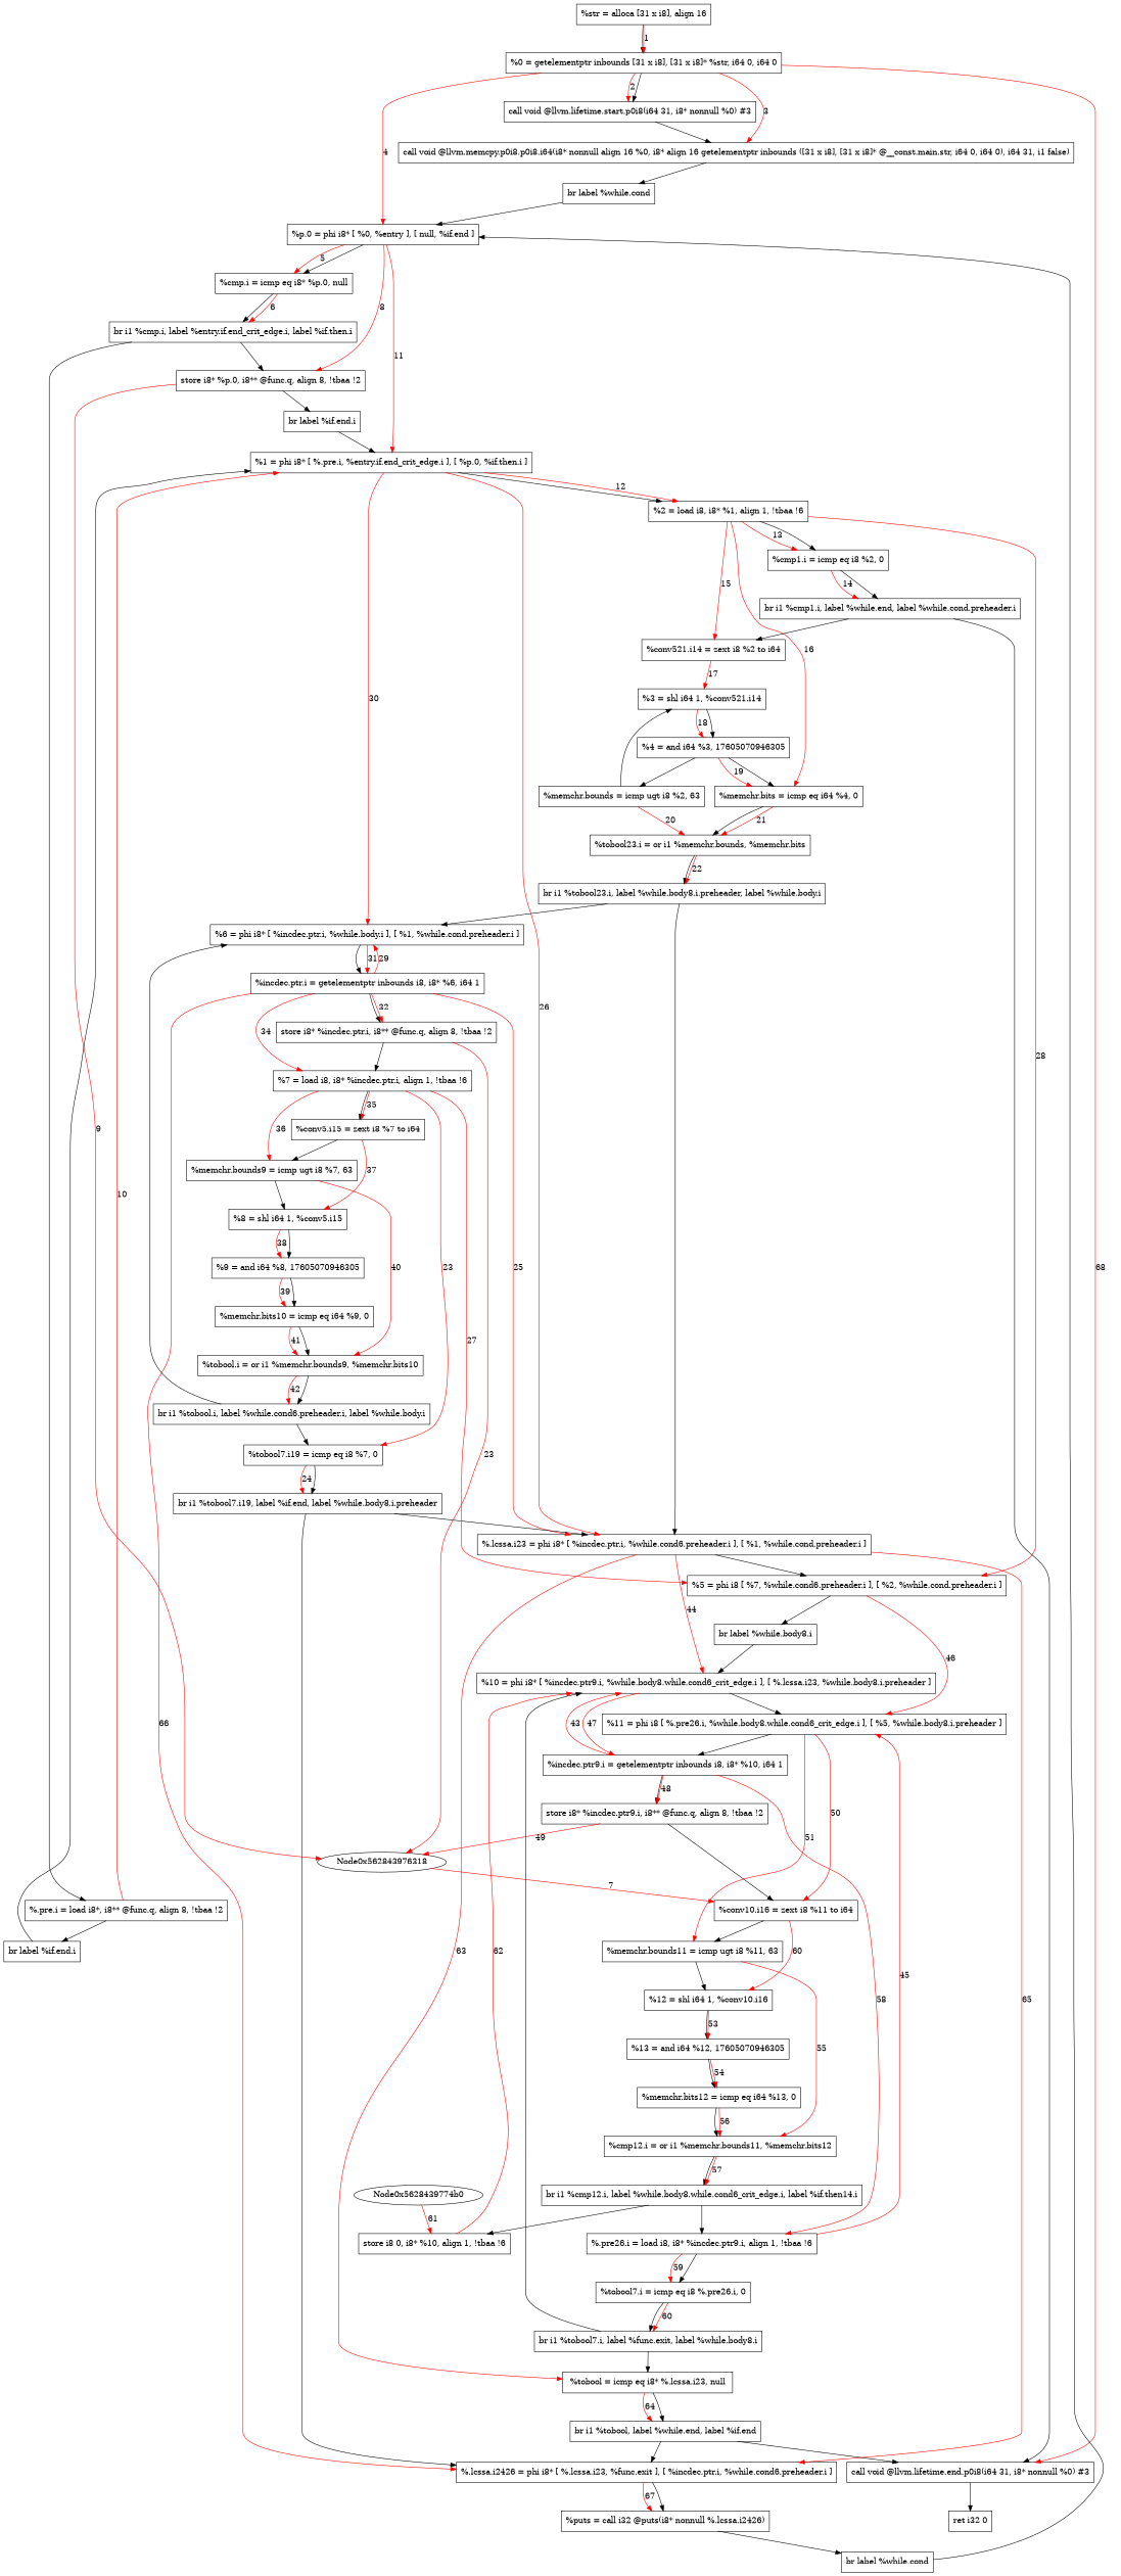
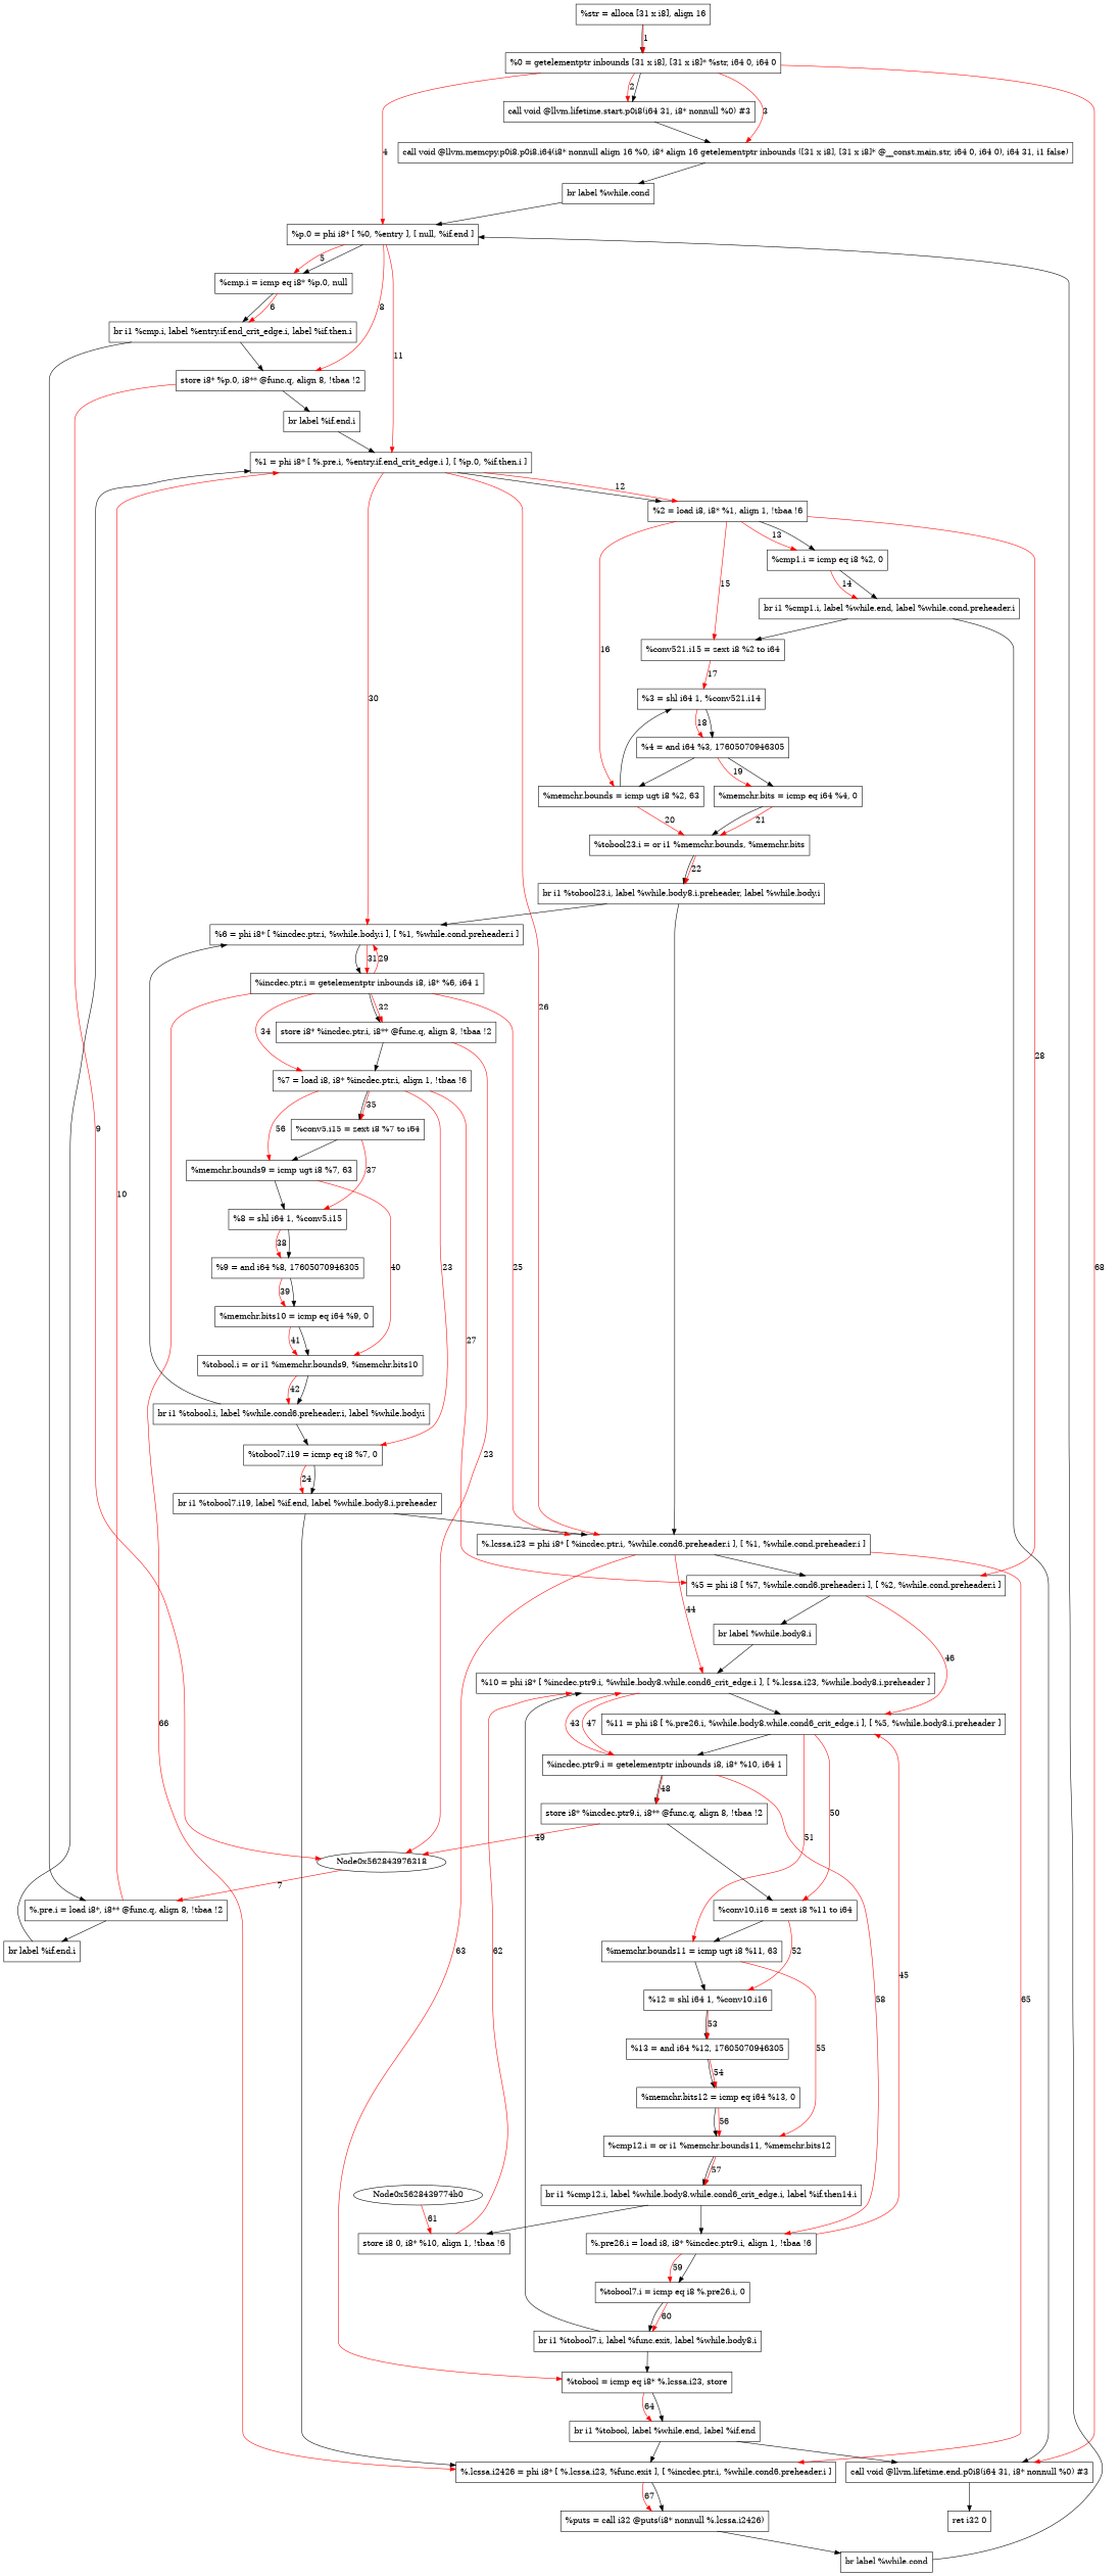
  digraph {
    node [shape=record]
    edge [color=red]
    n1 [label="  %str = alloca [31 x i8], align 16"]
    n2 [label="  %0 = getelementptr inbounds [31 x i8], [31 x i8]* %str, i64 0, i64 0"]
    n3 [label="  call void @llvm.lifetime.start.p0i8(i64 31, i8* nonnull %0) #3"]
    n4 [label="  call void @llvm.memcpy.p0i8.p0i8.i64(i8* nonnull align 16 %0, i8* align 16 getelementptr inbounds ([31 x i8], [31 x i8]* @__const.main.str, i64 0, i64 0), i64 31, i1 false)"]
    n5 [label="  %p.0 = phi i8* [ %0, %entry ], [ null, %if.end ]"]
    n6 [label="  call void @llvm.lifetime.end.p0i8(i64 31, i8* nonnull %0) #3"]
    n7 [label="  br label %while.cond"]
    n8 [label="  %cmp.i = icmp eq i8* %p.0, null"]
    n9 [label="  store i8* %p.0, i8** @func.q, align 8, !tbaa !2"]
    n10 [label="  %1 = phi i8* [ %.pre.i, %entry.if.end_crit_edge.i ], [ %p.0, %if.then.i ]"]
    n11 [label="  ret i32 0"]
    n12 [label="  br i1 %cmp.i, label %entry.if.end_crit_edge.i, label %if.then.i"]
    n13 [label="  br label %if.end.i"]
    Node0x562843976318 [shape=""]
    n15 [label="  %2 = load i8, i8* %1, align 1, !tbaa !6"]
    n16 [label="  %.lcssa.i23 = phi i8* [ %incdec.ptr.i, %while.cond6.preheader.i ], [ %1, %while.cond.preheader.i ]"]
    n17 [label="  %6 = phi i8* [ %incdec.ptr.i, %while.body.i ], [ %1, %while.cond.preheader.i ]"]
    n18 [label="  %.pre.i = load i8*, i8** @func.q, align 8, !tbaa !2"]
    n19 [label="  br label %if.end.i"]
    n20 [label="  %cmp1.i = icmp eq i8 %2, 0"]
-   n21 [label="  %conv521.i14 = zext i8 %2 to i64"]
+   n21 [label="%conv521.i15 = zext i8 %2 to i64"]
    n22 [label="  %memchr.bounds = icmp ugt i8 %2, 63"]
    n23 [label="  %5 = phi i8 [ %7, %while.cond6.preheader.i ], [ %2, %while.cond.preheader.i ]"]
    n24 [label="  %.lcssa.i2426 = phi i8* [ %.lcssa.i23, %func.exit ], [ %incdec.ptr.i, %while.cond6.preheader.i ]"]
    n25 [label="  %10 = phi i8* [ %incdec.ptr9.i, %while.body8.while.cond6_crit_edge.i ], [ %.lcssa.i23, %while.body8.i.preheader ]"]
-   n26 [label="  %tobool = icmp eq i8* %.lcssa.i23, null"]
+   n26 [label="%tobool = icmp eq i8* %.lcssa.i23, store"]
    n27 [label="  %incdec.ptr.i = getelementptr inbounds i8, i8* %6, i64 1"]
    n28 [label="  br i1 %cmp1.i, label %while.end, label %while.cond.preheader.i"]
    n29 [label="  %3 = shl i64 1, %conv521.i14"]
    n30 [label="  %tobool23.i = or i1 %memchr.bounds, %memchr.bits"]
    n31 [label="  br label %while.body8.i"]
    n32 [label="  %11 = phi i8 [ %.pre26.i, %while.body8.while.cond6_crit_edge.i ], [ %5, %while.body8.i.preheader ]"]
    n33 [label="  %4 = and i64 %3, 17605070946305"]
    n34 [label="  br i1 %tobool23.i, label %while.body8.i.preheader, label %while.body.i"]
    n35 [label="  %memchr.bits = icmp eq i64 %4, 0"]
    n36 [label="  %tobool7.i19 = icmp eq i8 %7, 0"]
    n37 [label="  br i1 %tobool7.i19, label %if.end, label %while.body8.i.preheader"]
    n38 [label="  %puts = call i32 @puts(i8* nonnull %.lcssa.i2426)"]
    n39 [label="  %incdec.ptr9.i = getelementptr inbounds i8, i8* %10, i64 1"]
    n40 [label="  br i1 %tobool, label %while.end, label %if.end"]
    n41 [label="  %conv10.i16 = zext i8 %11 to i64"]
    n42 [label="  %memchr.bounds11 = icmp ugt i8 %11, 63"]
    n43 [label="  store i8* %incdec.ptr.i, i8** @func.q, align 8, !tbaa !2"]
    n44 [label="  %7 = load i8, i8* %incdec.ptr.i, align 1, !tbaa !6"]
    n45 [label="  %conv5.i15 = zext i8 %7 to i64"]
    n46 [label="  %memchr.bounds9 = icmp ugt i8 %7, 63"]
    n47 [label="  %8 = shl i64 1, %conv5.i15"]
    n48 [label="  %tobool.i = or i1 %memchr.bounds9, %memchr.bits10"]
    n49 [label="  %9 = and i64 %8, 17605070946305"]
    n50 [label="  br i1 %tobool.i, label %while.cond6.preheader.i, label %while.body.i"]
    n51 [label="  %memchr.bits10 = icmp eq i64 %9, 0"]
    n52 [label="  store i8* %incdec.ptr9.i, i8** @func.q, align 8, !tbaa !2"]
    n53 [label="  %.pre26.i = load i8, i8* %incdec.ptr9.i, align 1, !tbaa !6"]
    n54 [label="  %12 = shl i64 1, %conv10.i16"]
    n55 [label="  %cmp12.i = or i1 %memchr.bounds11, %memchr.bits12"]
    n56 [label="  %tobool7.i = icmp eq i8 %.pre26.i, 0"]
    n57 [label="  %13 = and i64 %12, 17605070946305"]
    n58 [label="  br i1 %cmp12.i, label %while.body8.while.cond6_crit_edge.i, label %if.then14.i"]
    n59 [label="  %memchr.bits12 = icmp eq i64 %13, 0"]
    n60 [label="  store i8 0, i8* %10, align 1, !tbaa !6"]
    n61 [label="  br i1 %tobool7.i, label %func.exit, label %while.body8.i"]
    n62 [label="  br label %while.cond"]
    Node0x5628439774b0 [shape=""]
    n1 -> n2 [color=""]
    n1 -> n2 [label=1]
    n2 -> n3 [color=""]
    n2 -> n3 [label=2]
    n2 -> n4 [label=3]
    n2 -> n5 [label=4]
    n2 -> n6 [label=68]
    n3 -> n4 [color=""]
    n4 -> n7 [color=""]
    n5 -> n8 [color=""]
    n5 -> n8 [label=5]
    n5 -> n9 [label=8]
    n5 -> n10 [label=11]
    n6 -> n11 [color=""]
    n7 -> n5 [color=""]
    n8 -> n12 [color=""]
    n8 -> n12 [label=6]
    n9 -> n13 [color=""]
    n9 -> Node0x562843976318 [label=9]
    n10 -> n15 [color=""]
    n10 -> n15 [label=12]
    n10 -> n16 [label=26]
    n10 -> n17 [label=30]
    n12 -> n9 [color=""]
    n12 -> n18 [color=""]
    n13 -> n10 [color=""]
-   Node0x562843976318 -> n41 [label=7]
+   Node0x562843976318 -> n18 [label=7]
    n15 -> n20 [color=""]
    n15 -> n20 [label=13]
    n15 -> n21 [label=15]
-   n15 -> n35 [label=16]
+   n15 -> n22 [label=16]
    n15 -> n23 [label=28]
    n16 -> n23 [color=""]
    n16 -> n24 [label=65]
    n16 -> n25 [label=44]
    n16 -> n26 [label=63]
    n17 -> n27 [color=""]
    n17 -> n27 [label=31]
    n18 -> n10 [label=10]
    n18 -> n19 [color=""]
    n19 -> n10 [color=""]
    n20 -> n28 [color=""]
    n20 -> n28 [label=14]
    n21 -> n29 [label=17]
    n22 -> n29 [color=""]
    n22 -> n30 [label=20]
    n23 -> n31 [color=""]
    n23 -> n32 [label=46]
    n24 -> n38 [color=""]
    n24 -> n38 [label=67]
    n25 -> n32 [color=""]
    n25 -> n39 [label=47]
    n26 -> n40 [color=""]
    n26 -> n40 [label=64]
    n27 -> n16 [label=25]
    n27 -> n17 [label=29]
    n27 -> n24 [label=66]
    n27 -> n43 [color=""]
    n27 -> n43 [label=32]
    n27 -> n44 [label=34]
    n28 -> n6 [color=""]
    n28 -> n21 [color=""]
    n29 -> n33 [color=""]
    n29 -> n33 [label=18]
    n30 -> n34 [color=""]
    n30 -> n34 [label=22]
    n31 -> n25 [color=""]
    n32 -> n39 [color=""]
    n32 -> n41 [label=50]
    n32 -> n42 [label=51]
    n33 -> n22 [color=""]
    n33 -> n35 [color=""]
    n33 -> n35 [label=19]
    n34 -> n16 [color=""]
    n34 -> n17 [color=""]
    n35 -> n30 [color=""]
    n35 -> n30 [label=21]
    n36 -> n37 [color=""]
    n36 -> n37 [label=24]
    n37 -> n16 [color=""]
    n37 -> n24 [color=""]
    n38 -> n62 [color=""]
    n39 -> n25 [label=43]
    n39 -> n52 [color=""]
    n39 -> n52 [label=48]
    n39 -> n53 [label=58]
    n40 -> n6 [color=""]
    n40 -> n24 [color=""]
    n41 -> n42 [color=""]
-   n41 -> n54 [label=60]
+   n41 -> n54 [label=52]
    n42 -> n54 [color=""]
    n42 -> n55 [label=55]
    n43 -> Node0x562843976318 [label=23]
    n43 -> n44 [color=""]
    n44 -> n23 [label=27]
    n44 -> n36 [label=23]
    n44 -> n45 [color=""]
    n44 -> n45 [label=35]
-   n44 -> n46 [label=36]
+   n44 -> n46 [label=56]
    n45 -> n46 [color=""]
    n45 -> n47 [label=37]
    n46 -> n47 [color=""]
    n46 -> n48 [label=40]
    n47 -> n49 [color=""]
    n47 -> n49 [label=38]
    n48 -> n50 [color=""]
    n48 -> n50 [label=42]
    n49 -> n51 [color=""]
    n49 -> n51 [label=39]
    n50 -> n17 [color=""]
    n50 -> n36 [color=""]
    n51 -> n48 [color=""]
    n51 -> n48 [label=41]
    n52 -> Node0x562843976318 [label=49]
    n52 -> n41 [color=""]
    n53 -> n32 [label=45]
    n53 -> n56 [color=""]
    n53 -> n56 [label=59]
    n54 -> n57 [color=""]
    n54 -> n57 [label=53]
    n55 -> n58 [color=""]
    n55 -> n58 [label=57]
    n56 -> n61 [color=""]
    n56 -> n61 [label=60]
    n57 -> n59 [color=""]
    n57 -> n59 [label=54]
    n58 -> n53 [color=""]
    n58 -> n60 [color=""]
    n59 -> n55 [color=""]
    n59 -> n55 [label=56]
    n60 -> n25 [label=62]
    n61 -> n25 [color=""]
    n61 -> n26 [color=""]
    n62 -> n5 [color=""]
    Node0x5628439774b0 -> n60 [label=61]
  }
